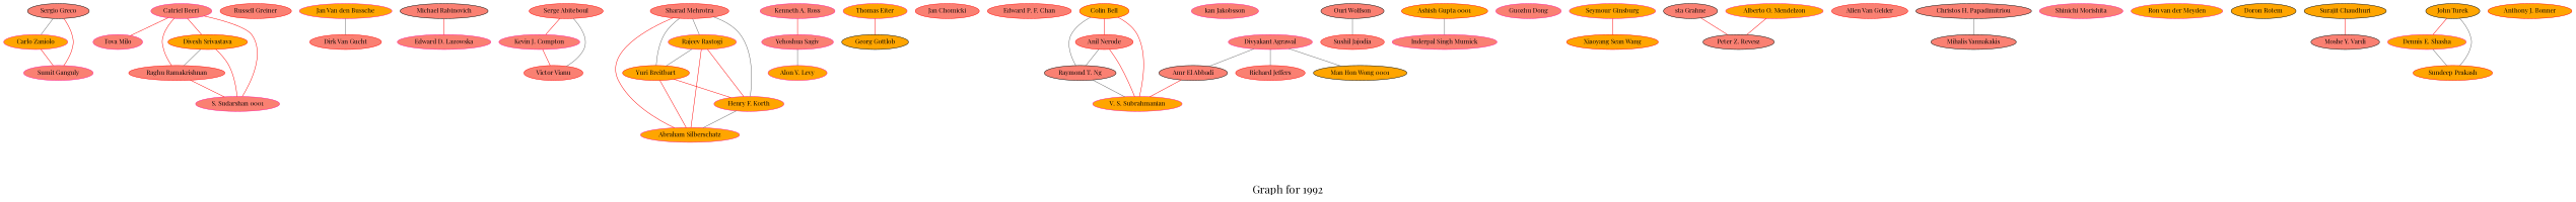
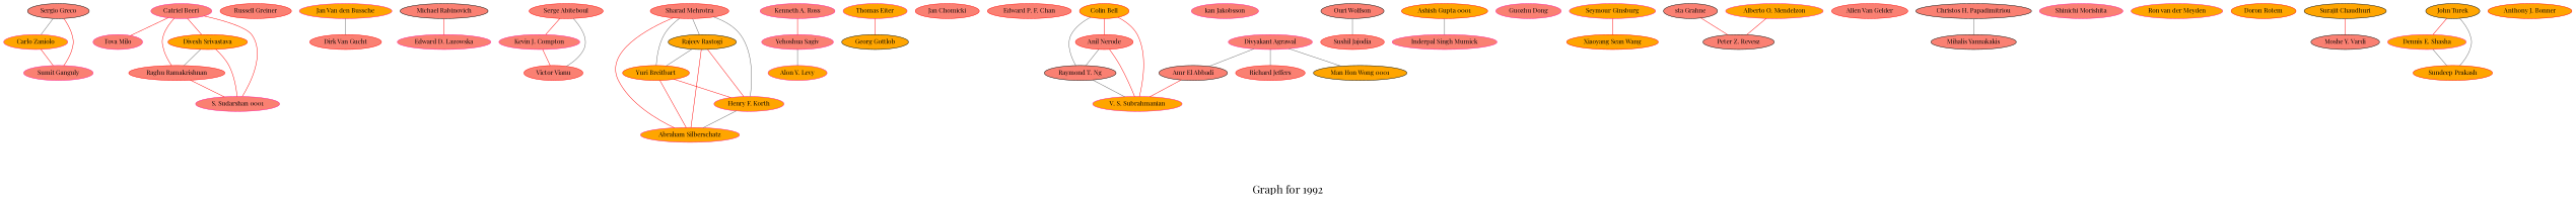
  graph {
    fontname="Playfair Display"
    fontsize=24
    label="\nGraph for 1992\n"
    splines=true
    node [color=deeppink fillcolor=salmon fontname="Playfair Display" shape=ellipse style=filled]
    edge [color=red fontname="Playfair Display"]
    n1 [color=black height=0.3 label="Sergio Greco" width=0.3]
    n2 [fillcolor=orange height=0.3 label="Carlo Zaniolo" width=0.3]
    n3 [height=0.3 label="Sumit Ganguly" width=0.3]
    n4 [height=0.3 label="Catriel Beeri" width=0.3]
    n5 [height=0.3 label="Tova Milo" width=0.3]
    n6 [color=red fillcolor=orange height=0.3 label="Divesh Srivastava" width=0.3]
    n7 [color=red height=0.3 label="Raghu Ramakrishnan" width=0.3]
    n8 [height=0.3 label="S. Sudarshan 0001" width=0.3]
    n9 [color=red height=0.3 label="Russell Greiner" width=0.3]
    n10 [fillcolor=orange height=0.3 label="Jan Van den Bussche" width=0.3]
    n11 [color=red height=0.3 label="Dirk Van Gucht" width=0.3]
    n12 [color=black height=0.3 label="Michael Rabinovich" width=0.3]
    n13 [height=0.3 label="Edward D. Lazowska" width=0.3]
    n14 [color=red height=0.3 label="Serge Abiteboul" width=0.3]
    n15 [height=0.3 label="Kevin J. Compton" width=0.3]
    n16 [color=red height=0.3 label="Victor Vianu" width=0.3]
    n17 [color=red height=0.3 label="Sharad Mehrotra" width=0.3]
-   n18 [fillcolor=orange height=0.3 label="Rajeev Rastogi" width=0.3]
+   n18 [color=black fillcolor=orange height=0.3 label="Rajeev Rastogi" width=0.3]
    n19 [color=red fillcolor=orange height=0.3 label="Yuri Breitbart" width=0.3]
    n20 [fillcolor=orange height=0.3 label="Henry F. Korth" width=0.3]
    n21 [fillcolor=orange height=0.3 label="Abraham Silberschatz" width=0.3]
    n22 [height=0.3 label="Kenneth A. Ross" width=0.3]
    n23 [height=0.3 label="Yehoshua Sagiv" width=0.3]
    n24 [fillcolor=orange height=0.3 label="Alon Y. Levy" width=0.3]
    n25 [fillcolor=orange height=0.3 label="Thomas Eiter" width=0.3]
    n26 [color=black fillcolor=orange height=0.3 label="Georg Gottlob" width=0.3]
    n27 [color=red height=0.3 label="Jan Chomicki" width=0.3]
    n28 [color=red height=0.3 label="Edward P. F. Chan" width=0.3]
    n29 [color=red fillcolor=orange height=0.3 label="Colin Bell" width=0.3]
    n30 [color=red height=0.3 label="Anil Nerode" width=0.3]
    n31 [color=black height=0.3 label="Raymond T. Ng" width=0.3]
    n32 [fillcolor=orange height=0.3 label="V. S. Subrahmanian" width=0.3]
    n33 [height=0.3 label="Divyakant Agrawal" width=0.3]
    n34 [color=black height=0.3 label="Amr El Abbadi" width=0.3]
    n35 [color=red height=0.3 label="Richard Jeffers" width=0.3]
    n36 [color=black fillcolor=orange height=0.3 label="Man Hon Wong 0001" width=0.3]
    n37 [height=0.3 label="kan Jakobsson" width=0.3]
    n38 [color=black height=0.3 label="Ouri Wolfson" width=0.3]
    n39 [color=red height=0.3 label="Sushil Jajodia" width=0.3]
    n40 [color=red fillcolor=orange height=0.3 label="Ashish Gupta 0001" width=0.3]
    n41 [height=0.3 label="Inderpal Singh Mumick" width=0.3]
    n42 [height=0.3 label="Guozhu Dong" width=0.3]
    n43 [fillcolor=orange height=0.3 label="Seymour Ginsburg" width=0.3]
    n44 [color=red fillcolor=orange height=0.3 label="Xiaoyang Sean Wang" width=0.3]
    n45 [color=black height=0.3 label="sta Grahne" width=0.3]
    n46 [color=black height=0.3 label="Peter Z. Revesz" width=0.3]
    n47 [fillcolor=orange height=0.3 label="Alberto O. Mendelzon" width=0.3]
    n48 [color=red height=0.3 label="Allen Van Gelder" width=0.3]
    n49 [color=black height=0.3 label="Christos H. Papadimitriou" width=0.3]
    n50 [color=black height=0.3 label="Mihalis Yannakakis" width=0.3]
    n51 [height=0.3 label="Shinichi Morishita" width=0.3]
    n52 [fillcolor=orange height=0.3 label="Ron van der Meyden" width=0.3]
-   n53 [color=black fillcolor=orange height=0.3 label="Doron Rotem" width=0.3]
+   n53 [color=red fillcolor=orange height=0.3 label="Doron Rotem" width=0.3]
    n54 [color=black fillcolor=orange height=0.3 label="Surajit Chaudhuri" width=0.3]
    n55 [color=black height=0.3 label="Moshe Y. Vardi" width=0.3]
    n56 [color=black fillcolor=orange height=0.3 label="John Turek" width=0.3]
    n57 [fillcolor=orange height=0.3 label="Dennis E. Shasha" width=0.3]
    n58 [color=red fillcolor=orange height=0.3 label="Sundeep Prakash" width=0.3]
    n59 [color=red fillcolor=orange height=0.3 label="Anthony J. Bonner" width=0.3]
    n1 -- n2 [color=gray40]
    n1 -- n3
    n2 -- n3
    n4 -- n5
    n4 -- n6
    n4 -- n7
    n4 -- n8
    n6 -- n7 [color=gray40]
    n6 -- n8
    n7 -- n8
    n10 -- n11 [color=gray40]
    n12 -- n13
    n14 -- n15
    n14 -- n16 [color=gray40]
    n15 -- n16
    n17 -- n18 [color=gray40]
    n17 -- n19 [color=gray40]
    n17 -- n20 [color=gray40]
    n17 -- n21
    n18 -- n19 [color=gray40]
    n18 -- n20
    n18 -- n21
    n19 -- n20
    n19 -- n21
    n20 -- n21 [color=gray40]
    n22 -- n23
    n23 -- n24 [color=gray40]
    n25 -- n26
    n29 -- n30
    n29 -- n31 [color=gray40]
    n29 -- n32
    n30 -- n31 [color=gray40]
    n30 -- n32
    n31 -- n32 [color=gray40]
    n33 -- n34 [color=gray40]
    n33 -- n35 [color=gray40]
    n33 -- n36 [color=gray40]
    n34 -- n32
    n38 -- n39 [color=gray40]
    n40 -- n41 [color=gray40]
    n43 -- n44
    n45 -- n46
    n47 -- n46
    n49 -- n50 [color=gray40]
    n54 -- n55
    n56 -- n57
    n56 -- n58 [color=gray40]
    n57 -- n58 [color=gray40]
  }
